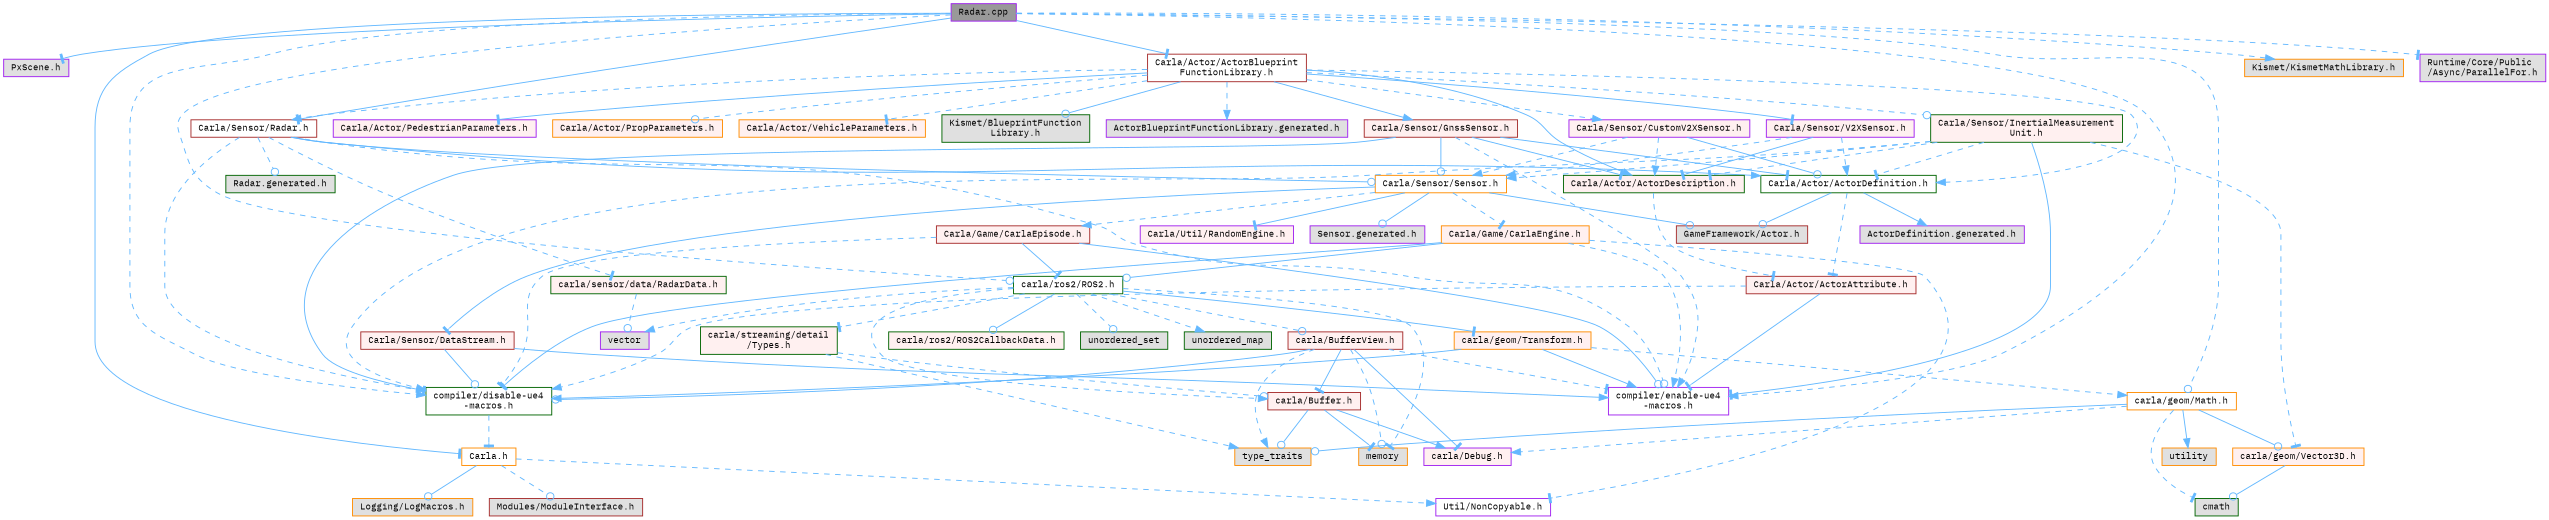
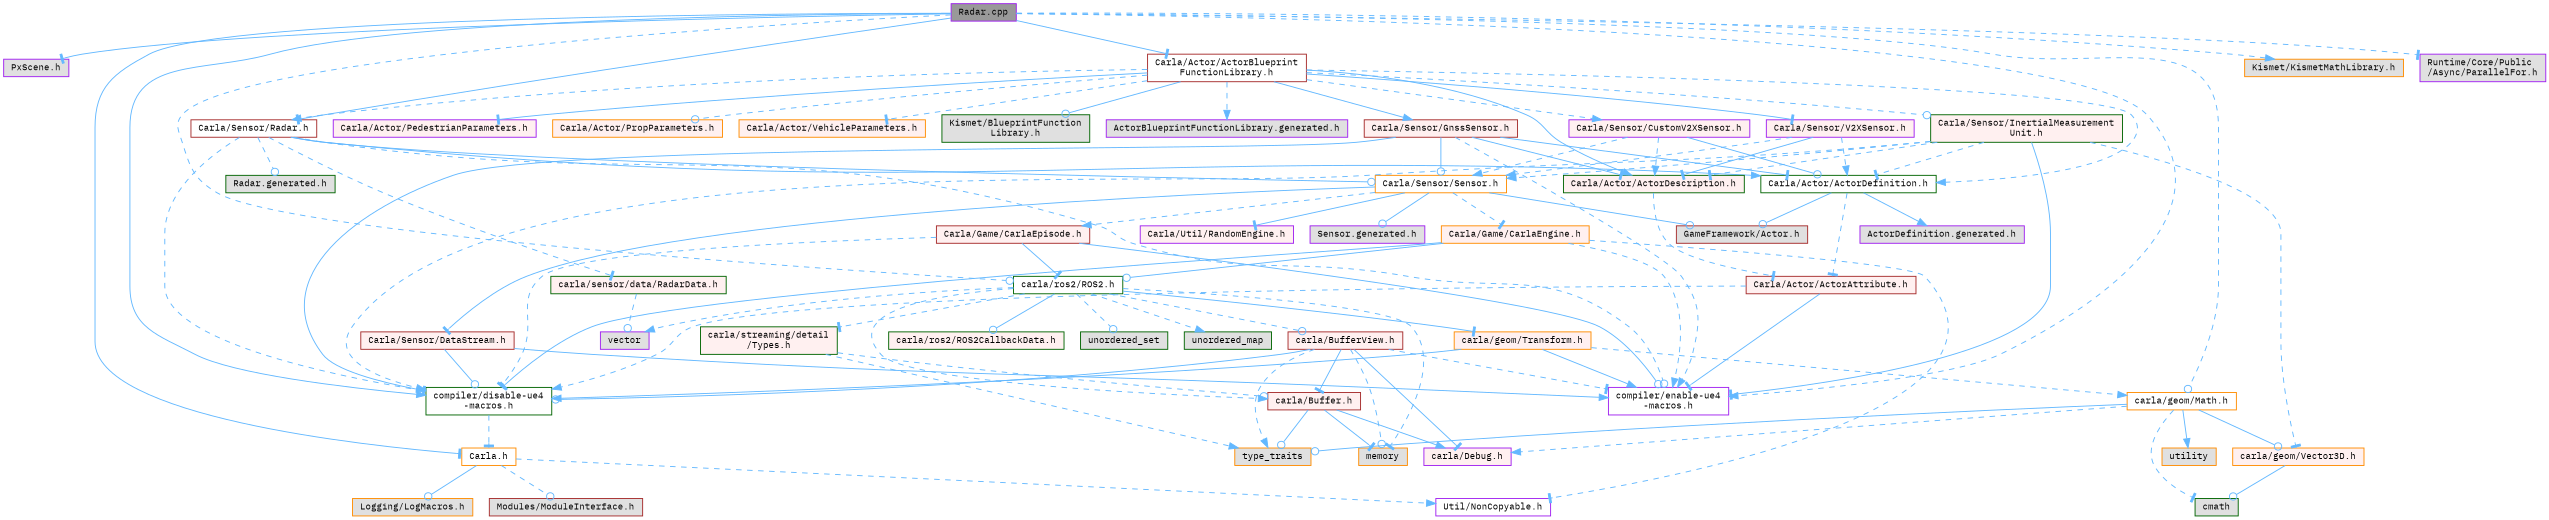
  digraph {
    fontname="IBM Plex Mono"
    node [color=purple fillcolor="#FFF0F0" fontname="IBM Plex Mono" fontsize=10 shape=box style=filled]
    edge [arrowhead=tee color=steelblue1 fontname="IBM Plex Mono" fontsize=10 labelfontname=Helvetica labelfontsize=10 style=dashed]
    n1 [fillcolor=grey60 fontcolor=black height=0.2 label="Radar.cpp" width=0.4]
    n2 [fillcolor="#E0E0E0" height=0.2 label="PxScene.h" width=0.4]
    n3 [color=darkorange fillcolor=white height=0.2 label="Carla.h" width=0.4]
    n4 [color=brown fillcolor=white height=0.2 label="Carla/Sensor/Radar.h" width=0.4]
    n5 [color=darkgreen fillcolor=white height=0.2 label="compiler/disable-ue4\l-macros.h" width=0.4]
    n6 [color=darkgreen fillcolor=white height=0.2 label="carla/ros2/ROS2.h" width=0.4]
    n7 [fillcolor=white height=0.2 label="compiler/enable-ue4\l-macros.h" width=0.4]
    n8 [color=darkorange fillcolor=white height=0.2 label="carla/geom/Math.h" width=0.4]
    n9 [color=brown fillcolor=white height=0.2 label="Carla/Actor/ActorBlueprint\lFunctionLibrary.h" width=0.4]
    n10 [color=darkorange fillcolor="#E0E0E0" height=0.2 label="Kismet/KismetMathLibrary.h" width=0.4]
    n11 [fillcolor="#E0E0E0" height=0.2 label="Runtime/Core/Public\l/Async/ParallelFor.h" width=0.4]
    n12 [fillcolor=white height=0.2 label="Util/NonCopyable.h" width=0.4]
    n13 [color=darkorange fillcolor="#E0E0E0" height=0.2 label="Logging/LogMacros.h" width=0.4]
    n14 [color=brown fillcolor="#E0E0E0" height=0.2 label="Modules/ModuleInterface.h" width=0.4]
    n15 [color=darkorange fillcolor=white height=0.2 label="Carla/Sensor/Sensor.h" width=0.4]
    n16 [color=darkgreen fillcolor=white height=0.2 label="Carla/Actor/ActorDefinition.h" width=0.4]
    n17 [color=darkgreen height=0.2 label="carla/sensor/data/RadarData.h" width=0.4]
    n18 [color=darkgreen fillcolor="#E0E0E0" height=0.2 label="Radar.generated.h" width=0.4]
    n19 [color=brown height=0.2 label="carla/Buffer.h" width=0.4]
    n20 [color=darkorange fillcolor="#E0E0E0" height=0.2 label=memory width=0.4]
    n21 [color=brown height=0.2 label="carla/BufferView.h" width=0.4]
    n22 [color=darkorange height=0.2 label="carla/geom/Transform.h" width=0.4]
    n23 [color=darkgreen height=0.2 label="carla/ros2/ROS2CallbackData.h" width=0.4]
    n24 [color=darkgreen height=0.2 label="carla/streaming/detail\l/Types.h" width=0.4]
    n25 [color=darkgreen fillcolor="#E0E0E0" height=0.2 label=unordered_set width=0.4]
    n26 [color=darkgreen fillcolor="#E0E0E0" height=0.2 label=unordered_map width=0.4]
    n27 [fillcolor="#E0E0E0" height=0.2 label=vector width=0.4]
    n28 [height=0.2 label="carla/Debug.h" width=0.4]
    n29 [color=darkorange fillcolor="#E0E0E0" height=0.2 label=type_traits width=0.4]
    n30 [color=darkorange height=0.2 label="carla/geom/Vector3D.h" width=0.4]
    n31 [color=darkgreen fillcolor="#E0E0E0" height=0.2 label=cmath width=0.4]
    n32 [color=darkorange fillcolor="#E0E0E0" height=0.2 label=utility width=0.4]
    n33 [color=darkgreen height=0.2 label="Carla/Actor/ActorDescription.h" width=0.4]
    n34 [height=0.2 label="Carla/Actor/PedestrianParameters.h" width=0.4]
    n35 [color=darkorange height=0.2 label="Carla/Actor/PropParameters.h" width=0.4]
    n36 [color=darkorange height=0.2 label="Carla/Actor/VehicleParameters.h" width=0.4]
    n37 [color=brown height=0.2 label="Carla/Sensor/GnssSensor.h" width=0.4]
    n38 [color=darkgreen height=0.2 label="Carla/Sensor/InertialMeasurement\lUnit.h" width=0.4]
    n39 [height=0.2 label="Carla/Sensor/V2XSensor.h" width=0.4]
    n40 [height=0.2 label="Carla/Sensor/CustomV2XSensor.h" width=0.4]
    n41 [color=darkgreen fillcolor="#E0E0E0" height=0.2 label="Kismet/BlueprintFunction\lLibrary.h" width=0.4]
    n42 [fillcolor="#E0E0E0" height=0.2 label="ActorBlueprintFunctionLibrary.generated.h" width=0.4]
    n43 [color=brown height=0.2 label="Carla/Game/CarlaEpisode.h" width=0.4]
    n44 [color=brown height=0.2 label="Carla/Sensor/DataStream.h" width=0.4]
    n45 [height=0.2 label="Carla/Util/RandomEngine.h" width=0.4]
    n46 [color=darkorange height=0.2 label="Carla/Game/CarlaEngine.h" width=0.4]
    n47 [color=brown fillcolor="#E0E0E0" height=0.2 label="GameFramework/Actor.h" width=0.4]
    n48 [fillcolor="#E0E0E0" height=0.2 label="Sensor.generated.h" width=0.4]
    n49 [color=brown height=0.2 label="Carla/Actor/ActorAttribute.h" width=0.4]
    n50 [fillcolor="#E0E0E0" height=0.2 label="ActorDefinition.generated.h" width=0.4]
    n1 -> n2 [style=solid]
    n1 -> n3 [style=solid]
    n1 -> n4 [style=solid]
-   n1 -> n5 [arrowhead=normal]
+   n1 -> n5 [arrowhead=normal style=solid]
    n1 -> n6 [arrowhead=odot]
    n1 -> n7 [arrowhead=normal]
    n1 -> n8 [arrowhead=odot]
    n1 -> n9 [style=solid]
    n1 -> n10 [arrowhead=normal]
    n1 -> n11
    n3 -> n12 [arrowhead=normal]
    n3 -> n13 [arrowhead=odot style=solid]
    n3 -> n14 [arrowhead=odot]
    n4 -> n5
    n4 -> n7 [arrowhead=odot]
    n4 -> n15 [arrowhead=odot style=solid]
    n4 -> n16 [arrowhead=normal style=solid]
    n4 -> n17
    n4 -> n18 [arrowhead=odot]
    n5 -> n3
    n6 -> n19 [arrowhead=normal]
    n6 -> n20
    n6 -> n21 [arrowhead=odot]
    n6 -> n22 [style=solid]
    n6 -> n23 [arrowhead=odot style=solid]
    n6 -> n24
    n6 -> n25 [arrowhead=odot]
    n6 -> n26 [arrowhead=normal]
    n6 -> n27 [arrowhead=normal]
    n8 -> n28 [arrowhead=normal]
    n8 -> n29 [arrowhead=odot style=solid]
    n8 -> n30 [arrowhead=odot style=solid]
    n8 -> n31
    n8 -> n32 [arrowhead=normal style=solid]
    n9 -> n4 [arrowhead=normal]
    n9 -> n16 [arrowhead=normal]
    n9 -> n33 [arrowhead=normal style=solid]
    n9 -> n34 [style=solid]
    n9 -> n35 [arrowhead=odot]
    n9 -> n36
    n9 -> n37 [arrowhead=normal style=solid]
    n9 -> n38 [arrowhead=odot]
    n9 -> n39 [style=solid]
    n9 -> n40 [arrowhead=normal]
    n9 -> n41 [arrowhead=odot style=solid]
    n9 -> n42 [arrowhead=normal]
    n15 -> n43 [arrowhead=normal]
    n15 -> n44 [style=solid]
    n15 -> n45 [style=solid]
    n15 -> n46
    n15 -> n47 [arrowhead=odot style=solid]
    n15 -> n48 [arrowhead=odot style=solid]
    n16 -> n47 [arrowhead=odot style=solid]
    n16 -> n49
    n16 -> n50 [arrowhead=normal style=solid]
    n17 -> n27 [arrowhead=odot]
    n19 -> n20 [style=solid]
    n19 -> n28 [arrowhead=normal style=solid]
    n19 -> n29 [arrowhead=odot style=solid]
    n21 -> n5 [arrowhead=odot style=solid]
    n21 -> n7
    n21 -> n19 [style=solid]
    n21 -> n20 [arrowhead=odot]
    n21 -> n28 [style=solid]
    n21 -> n29 [arrowhead=normal]
    n22 -> n5 [arrowhead=normal style=solid]
    n22 -> n7 [arrowhead=normal style=solid]
    n22 -> n8 [arrowhead=normal]
    n24 -> n19 [arrowhead=odot]
    n24 -> n29 [arrowhead=normal]
    n30 -> n31 [arrowhead=odot style=solid]
    n33 -> n49
    n37 -> n5 [arrowhead=normal style=solid]
    n37 -> n7 [arrowhead=normal]
    n37 -> n15 [arrowhead=odot style=solid]
    n37 -> n16 [style=solid]
    n37 -> n33 [style=solid]
    n38 -> n5 [arrowhead=normal]
    n38 -> n7 [style=solid]
    n38 -> n15 [arrowhead=normal]
    n38 -> n16
    n38 -> n30
    n38 -> n33
    n39 -> n15 [arrowhead=normal]
    n39 -> n16 [arrowhead=normal]
    n39 -> n33 [style=solid]
    n40 -> n15 [arrowhead=normal]
    n40 -> n16 [arrowhead=odot style=solid]
    n40 -> n33 [arrowhead=normal]
    n43 -> n5
    n43 -> n6 [style=solid]
    n43 -> n7 [arrowhead=odot style=solid]
    n44 -> n5 [arrowhead=odot style=solid]
    n44 -> n7 [arrowhead=normal style=solid]
    n46 -> n5 [style=solid]
    n46 -> n6 [arrowhead=odot style=solid]
    n46 -> n7 [arrowhead=normal]
    n46 -> n12
    n49 -> n5 [arrowhead=normal]
    n49 -> n7 [style=solid]
  }
